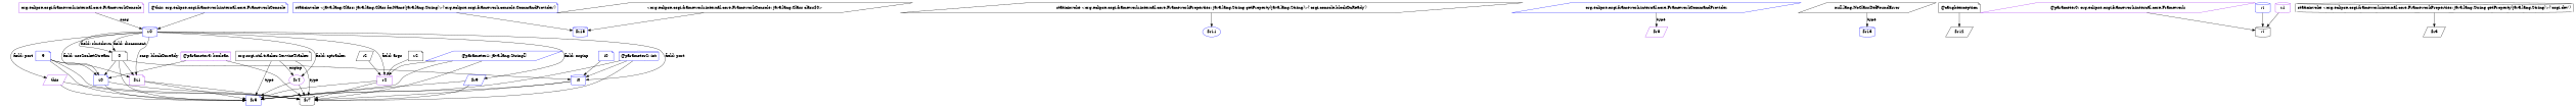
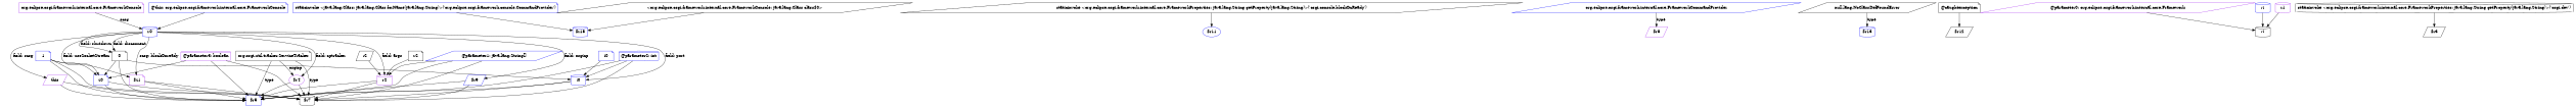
  digraph {
    node [color=blue shape=note]
    n1 [color=black label=0]
    n2 [label="$r5"]
    n3 [label=i0 shape=cylinder]
    n4 [label=z0]
    n5 [color=purple label="$z1"]
    n6 [color=black label="$r7" shape=cylinder]
    n7 [color=purple label="$r4" shape=ellipse]
-   n8 [label=9]
+   n8 [label=1]
    n9 [color=purple label=r2 shape=cylinder]
    n10 [label=r0 shape=cylinder]
    n11 [label="$r9" shape=parallelogram]
    n12 [color=purple label=this shape=parallelogram]
    n13 [label="staticinvoke <java.lang.Class: java.lang.Class forName(java.lang.String)>('org.eclipse.osgi.framework.console.CommandProvider')"]
    n14 [label="$r18" shape=cylinder]
    n15 [label="@parameter1: java.lang.String[]" shape=parallelogram]
    n16 [label="@parameter2: int" shape=cylinder]
    n17 [color=black label=r2]
    n18 [color=black label="staticinvoke <org.eclipse.osgi.framework.internal.core.FrameworkProperties: java.lang.String getProperty(java.lang.String)>('osgi.console.blockOnReady')" shape=parallelogram]
    n19 [label="$r11" shape=ellipse]
    n20 [label="org.eclipse.osgi.framework.internal.core.FrameworkCommandProvider" shape=parallelogram]
    n21 [color=purple label="$r8" shape=parallelogram]
    n22 [color=purple label="@parameter3: boolean" shape=cylinder]
    n23 [color=black label="null.lang.NoClassDefFoundError" shape=parallelogram]
    n24 [label="$r13" shape=cylinder]
    n25 [color=black label="@caughtexception"]
    n26 [color=black label="$r12" shape=parallelogram]
    n27 [color=black label="org.osgi.util.tracker.ServiceTracker"]
    n28 [color=purple label="org.eclipse.osgi.framework.internal.core.FrameworkConsole"]
    n29 [color=purple label="@parameter0: org.eclipse.osgi.framework.internal.core.Framework" shape=parallelogram]
    n30 [color=black label=r1 shape=cylinder]
    n31 [color=black label="<org.eclipse.osgi.framework.internal.core.FrameworkConsole: java.lang.Class class$0>" shape=parallelogram]
    n32 [label=i0]
    n33 [label="@this: org.eclipse.osgi.framework.internal.core.FrameworkConsole"]
    n34 [color=black label="staticinvoke <org.eclipse.osgi.framework.internal.core.FrameworkProperties: java.lang.String getProperty(java.lang.String)>('osgi.dev')" shape=cylinder]
    n35 [color=black label="$r3" shape=parallelogram]
    n36 [label=r1 shape=cylinder]
    n37 [color=purple label=r1 shape=cylinder]
    n38 [color=black label=r2 shape=parallelogram]
    n1 -> n2
    n1 -> n3
    n1 -> n4
-   n1 -> n5
    n3 -> n2
    n3 -> n6
    n4 -> n2
    n4 -> n6
    n5 -> n2
    n5 -> n6
    n7 -> n2
    n7 -> n6
    n8 -> n2
    n8 -> n4
    n8 -> n5
    n8 -> n6
    n9 -> n2
    n9 -> n6
    n10 -> n1 [label="field: disconnect"]
    n10 -> n1 [label="field: shutdown"]
    n10 -> n3 [label="field: port"]
    n10 -> n4 [label="field: useSocketStream"]
    n10 -> n5 [label="scsg: blockOnready"]
    n10 -> n7 [label="field: cptracker"]
    n10 -> n9 [label="field: args"]
    n10 -> n11 [label="field: osgicp"]
-   n10 -> n12 [label="field: port"]
+   n10 -> n12 [label="field: scsg"]
    n11 -> n2
    n11 -> n6
    n12 -> n2
    n12 -> n6
    n13 -> n14
    n15 -> n2
    n15 -> n6
    n15 -> n9
    n16 -> n2
    n16 -> n3
    n16 -> n6
    n17 -> n9
    n18 -> n19
    n20 -> n21 [label=type]
+   n22 -> n2
    n22 -> n4
    n22 -> n6
    n23 -> n24 [label=type]
    n25 -> n26
    n27 -> n2 [label=type]
    n27 -> n6 [label=type]
    n27 -> n7 [label=osgicp]
    n28 -> n10 [label=scsg]
    n29 -> n30
    n31 -> n14
    n32 -> n3
    n33 -> n10
    n34 -> n35
    n36 -> n30
    n37 -> n30
    n38 -> n9
  }
